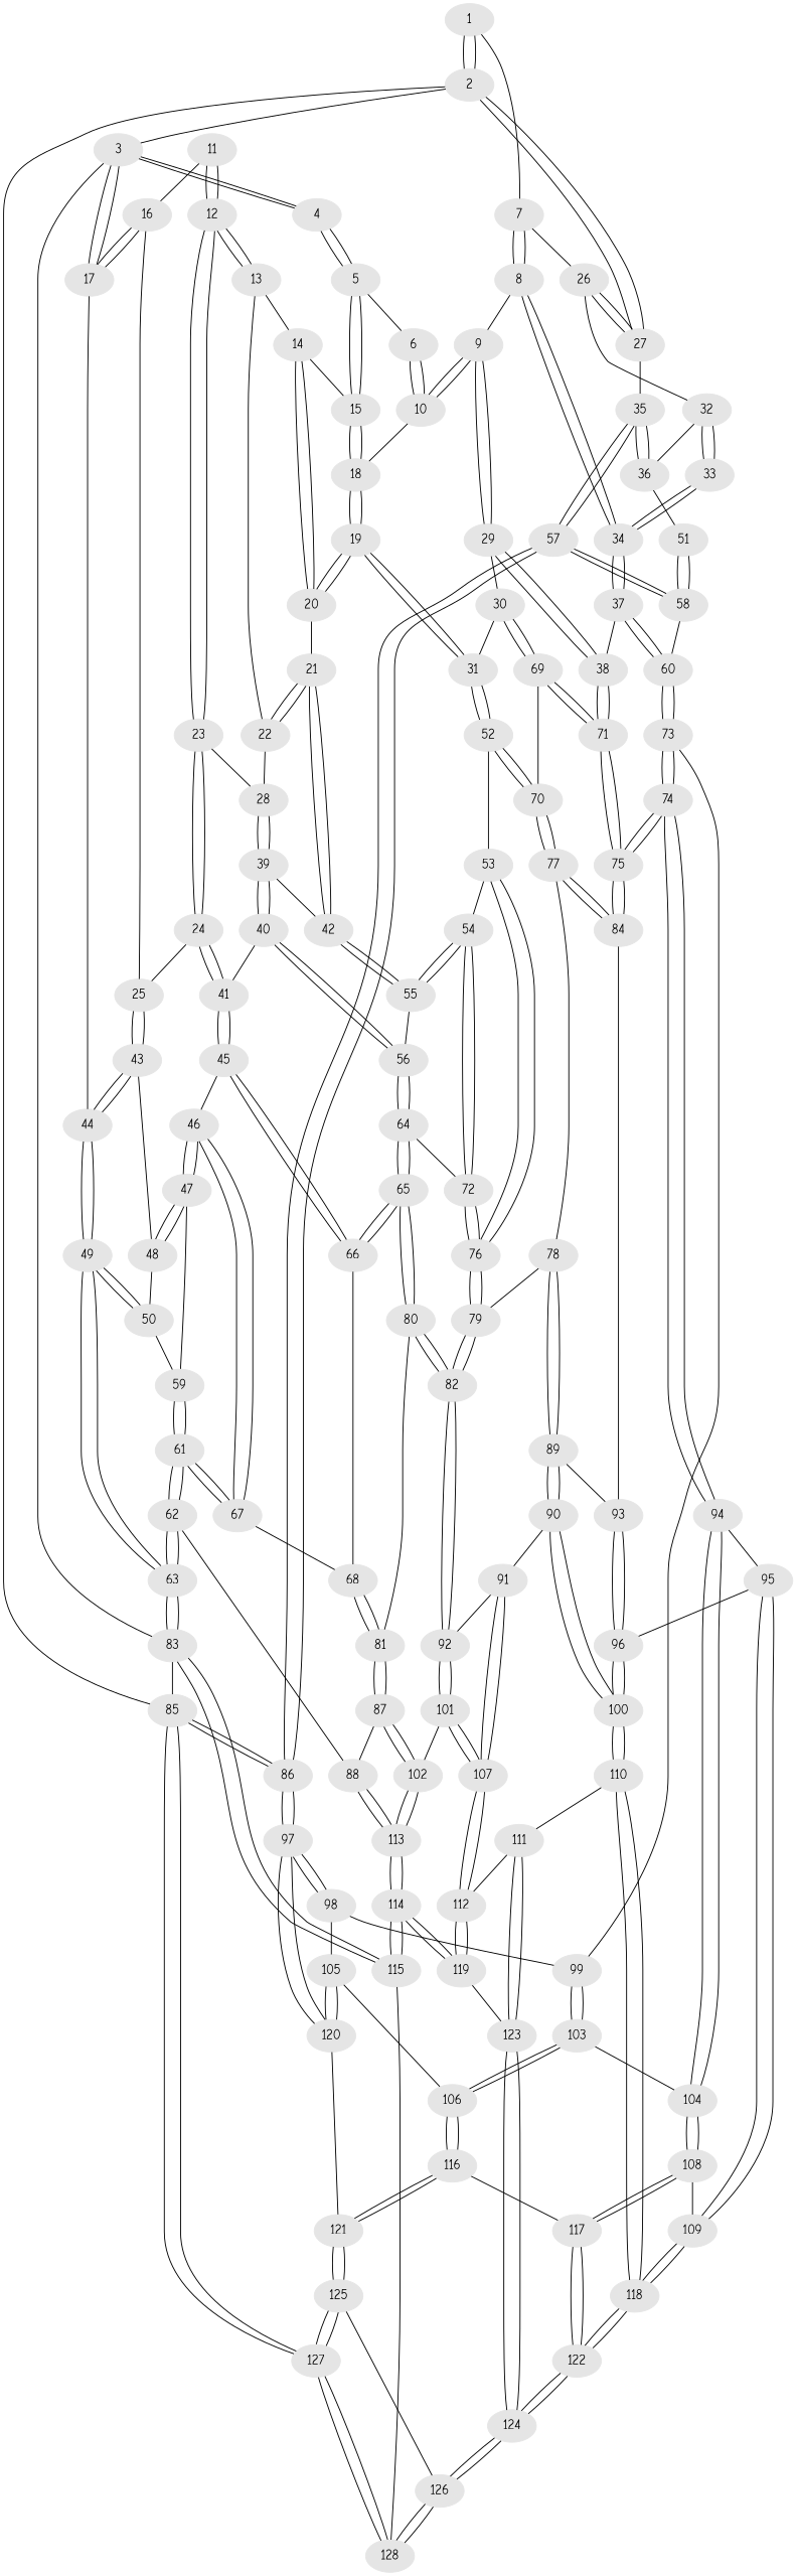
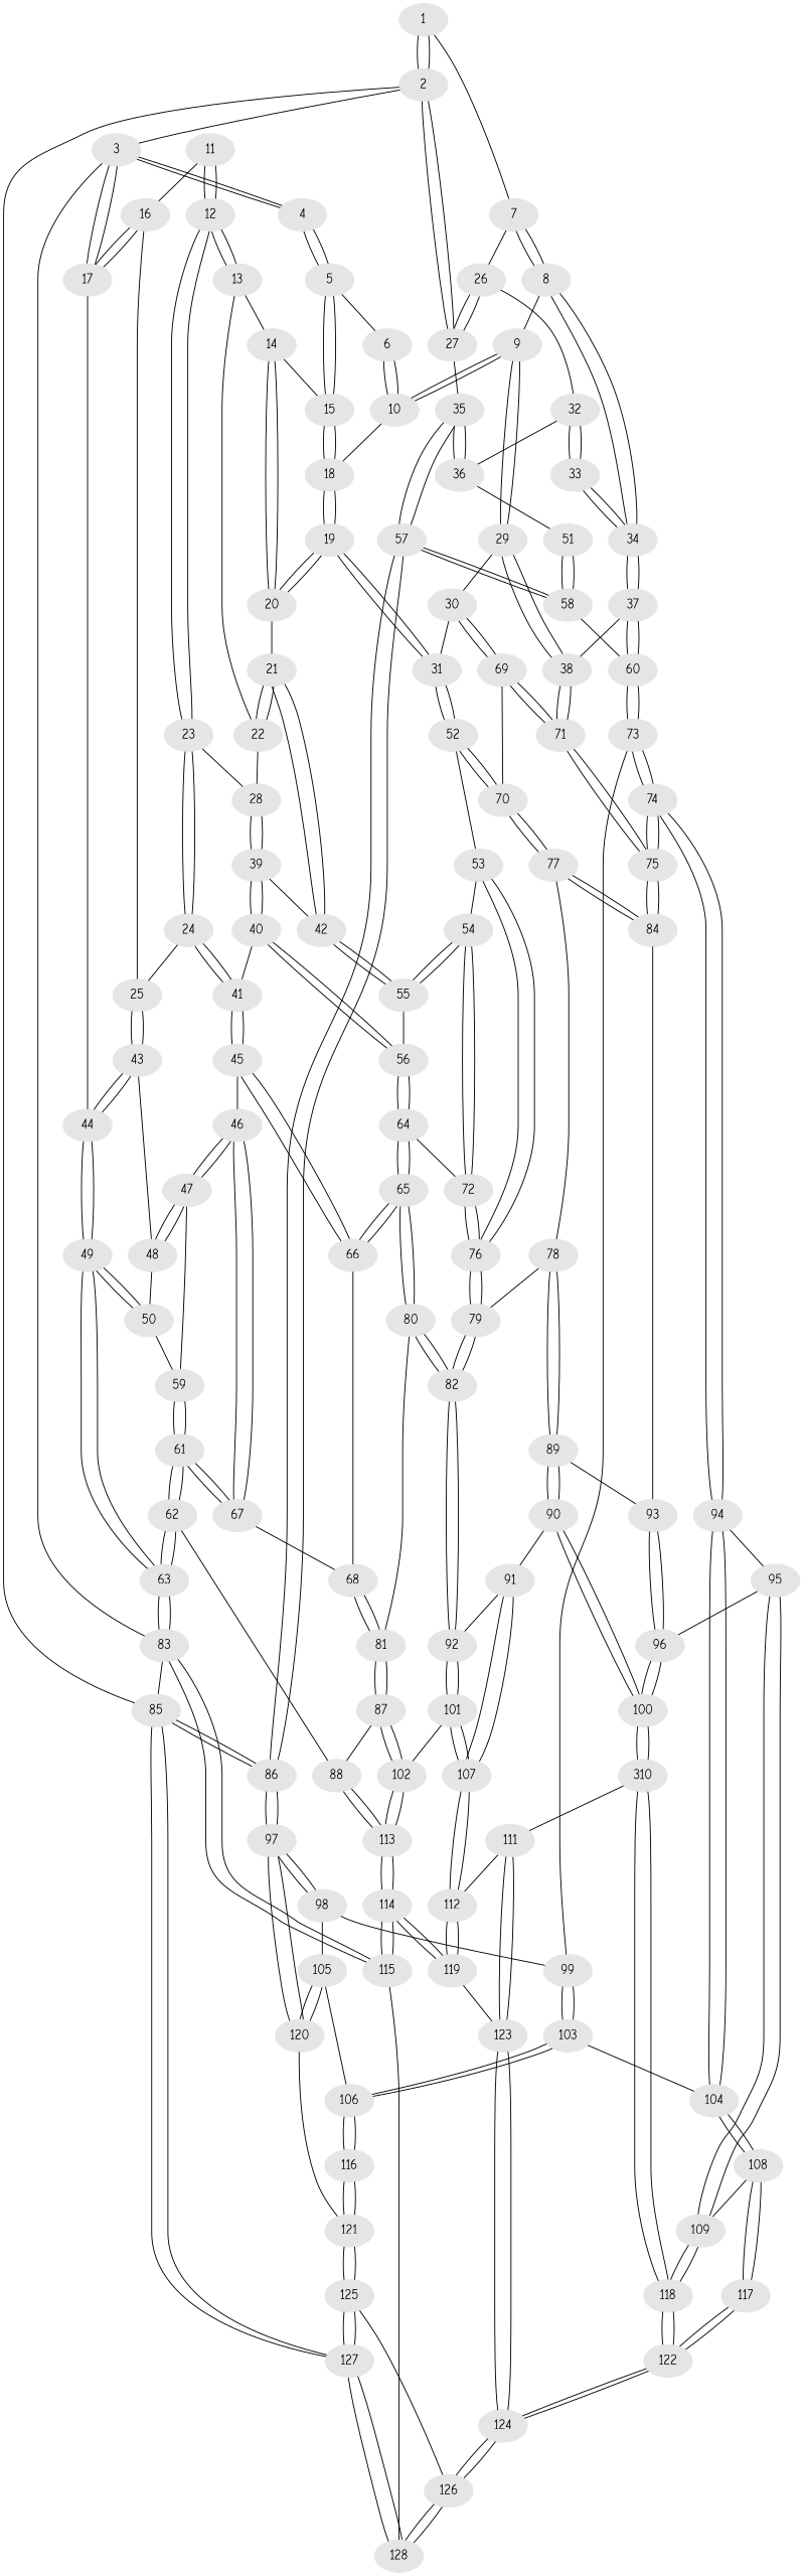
  graph {
    fontname="Comic Neue"
    node [color=gray90 fontname="Comic Neue" style=filled]
    edge [fontname="Comic Neue"]
    1
    2
    7
    3
    27
    85
    8
    26
    4
    17
    83
    35
    86
    127
    5
    44
    115
    6
    15
    10
    18
    9
    34
    32
    29
    37
    30
    38
    19
    11
    12
    16
    13
    23
    25
    14
    22
    28
    24
    20
    21
    43
    49
    31
    52
    42
    55
    39
    41
    45
    48
    33
    36
    57
    40
    69
    71
    70
    53
    51
    58
    60
    73
    75
    56
    64
    46
    66
    50
    63
    47
    67
    68
    59
    61
    54
    76
    77
    72
    79
    65
    97
    62
    74
    99
    88
    113
    80
    81
    82
    87
    84
    78
    94
    103
    95
    104
    93
    89
    90
    92
    102
    101
    128
    96
    98
    120
    114
    91
    100
    107
-   110
+   110 [label=310]
    112
    109
    108
    118
    105
    121
    106
    111
    116
    117
    119
    122
    123
    124
    125
    126
    1 -- 2
    1 -- 2
    1 -- 7
    2 -- 3
    2 -- 27
    2 -- 27
    2 -- 85
    7 -- 8
    7 -- 8
    7 -- 26
    3 -- 4
    3 -- 4
    3 -- 17
    3 -- 17
    3 -- 83
    27 -- 35
    85 -- 86
    85 -- 86
    85 -- 127
    85 -- 127
    8 -- 9
    8 -- 34
    8 -- 34
    26 -- 27
    26 -- 27
    26 -- 32
    4 -- 5
    4 -- 5
    17 -- 44
    83 -- 85
    83 -- 115
    83 -- 115
    35 -- 36
    35 -- 36
    35 -- 57
    35 -- 57
    86 -- 97
    86 -- 97
    127 -- 128
    127 -- 128
    5 -- 6
    5 -- 15
    5 -- 15
    44 -- 49
    44 -- 49
    115 -- 128
    6 -- 10
    6 -- 10
    15 -- 18
    15 -- 18
    10 -- 18
    18 -- 19
    18 -- 19
    9 -- 10
    9 -- 10
    9 -- 29
    9 -- 29
    34 -- 37
    34 -- 37
    32 -- 33
    32 -- 33
    32 -- 36
    29 -- 30
    29 -- 38
    29 -- 38
    37 -- 38
    37 -- 60
    37 -- 60
    30 -- 31
    30 -- 69
    30 -- 69
    38 -- 71
    38 -- 71
    19 -- 20
    19 -- 20
    19 -- 31
    19 -- 31
    11 -- 12
    11 -- 12
    11 -- 16
    12 -- 13
    12 -- 13
    12 -- 23
    12 -- 23
    16 -- 17
    16 -- 17
    16 -- 25
    13 -- 14
    13 -- 22
    23 -- 28
    23 -- 24
    23 -- 24
    25 -- 43
    25 -- 43
    14 -- 15
    14 -- 20
    14 -- 20
    22 -- 28
    28 -- 39
    28 -- 39
    24 -- 25
    24 -- 41
    24 -- 41
    20 -- 21
    21 -- 22
    21 -- 22
    21 -- 42
    21 -- 42
    43 -- 44
    43 -- 44
    43 -- 48
    49 -- 50
    49 -- 50
    49 -- 63
    49 -- 63
    31 -- 52
    31 -- 52
    52 -- 70
    52 -- 70
    52 -- 53
    42 -- 55
    42 -- 55
    55 -- 56
    39 -- 42
    39 -- 40
    39 -- 40
    41 -- 45
    41 -- 45
    45 -- 46
    45 -- 66
    45 -- 66
    48 -- 50
    33 -- 34
    33 -- 34
    36 -- 51
    57 -- 86
    57 -- 86
    57 -- 58
    57 -- 58
    40 -- 41
    40 -- 56
    40 -- 56
    69 -- 71
    69 -- 71
    69 -- 70
    71 -- 75
    71 -- 75
    70 -- 77
    70 -- 77
    53 -- 54
    53 -- 76
    53 -- 76
    51 -- 58
    51 -- 58
    58 -- 60
    60 -- 73
    60 -- 73
    73 -- 74
    73 -- 74
    73 -- 99
    75 -- 84
    75 -- 84
    56 -- 64
    56 -- 64
    64 -- 72
    64 -- 65
    64 -- 65
    46 -- 47
    46 -- 47
    46 -- 67
    46 -- 67
    66 -- 68
    50 -- 59
    63 -- 83
    63 -- 83
    47 -- 48
    47 -- 48
    47 -- 59
    67 -- 68
    68 -- 81
    68 -- 81
    59 -- 61
    59 -- 61
    61 -- 67
    61 -- 67
    61 -- 62
    61 -- 62
    54 -- 55
    54 -- 55
    54 -- 72
    54 -- 72
    76 -- 79
    76 -- 79
    77 -- 84
    77 -- 84
    77 -- 78
    72 -- 76
    72 -- 76
    79 -- 82
    79 -- 82
    65 -- 66
    65 -- 66
    65 -- 80
    65 -- 80
    97 -- 98
    97 -- 98
    97 -- 120
    97 -- 120
    62 -- 63
    62 -- 63
    62 -- 88
    74 -- 75
    74 -- 75
    74 -- 94
    74 -- 94
    99 -- 103
    99 -- 103
    88 -- 113
    88 -- 113
    113 -- 114
    113 -- 114
    80 -- 81
    80 -- 82
    80 -- 82
    81 -- 87
    81 -- 87
    82 -- 92
    82 -- 92
    87 -- 88
    87 -- 102
    87 -- 102
    84 -- 93
    78 -- 79
    78 -- 89
    78 -- 89
    94 -- 95
    94 -- 104
    94 -- 104
    103 -- 104
    103 -- 106
    103 -- 106
    95 -- 96
    95 -- 109
    95 -- 109
    104 -- 108
    104 -- 108
    93 -- 96
    93 -- 96
    89 -- 93
    89 -- 90
    89 -- 90
    90 -- 91
    90 -- 100
    90 -- 100
    92 -- 101
    92 -- 101
    102 -- 113
    102 -- 113
    101 -- 102
    101 -- 107
    101 -- 107
    96 -- 100
    96 -- 100
    98 -- 99
    98 -- 105
    120 -- 121
    114 -- 115
    114 -- 115
    114 -- 119
    114 -- 119
    91 -- 92
    91 -- 107
    91 -- 107
    100 -- 110
    100 -- 110
    107 -- 112
    107 -- 112
    110 -- 118
    110 -- 118
    110 -- 111
    112 -- 119
    112 -- 119
    109 -- 118
    109 -- 118
    108 -- 109
    108 -- 117
    108 -- 117
    118 -- 122
    118 -- 122
    105 -- 120
    105 -- 120
    105 -- 106
    121 -- 125
    121 -- 125
    106 -- 116
    106 -- 116
    111 -- 112
    111 -- 123
    111 -- 123
    116 -- 121
    116 -- 121
-   116 -- 117
    117 -- 122
    117 -- 122
    119 -- 123
    122 -- 124
    122 -- 124
    123 -- 124
    123 -- 124
    124 -- 126
    124 -- 126
    125 -- 127
    125 -- 127
    125 -- 126
    126 -- 128
    126 -- 128
  }
